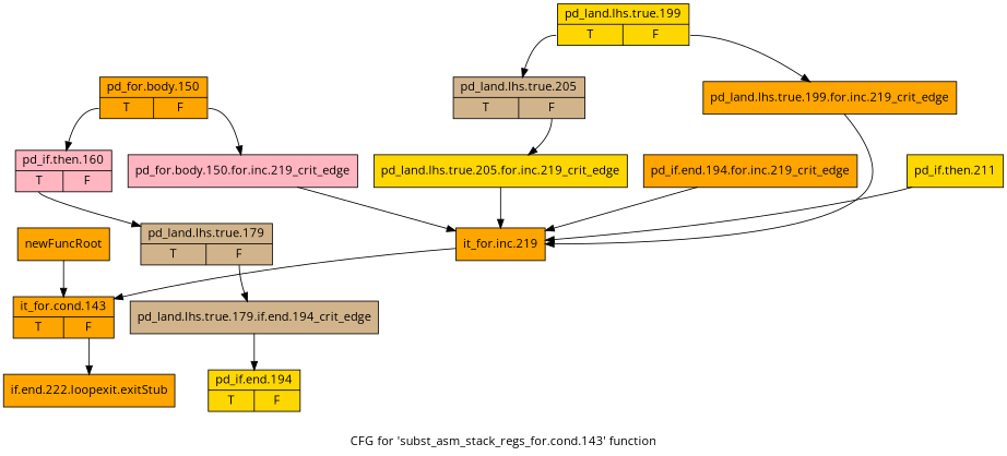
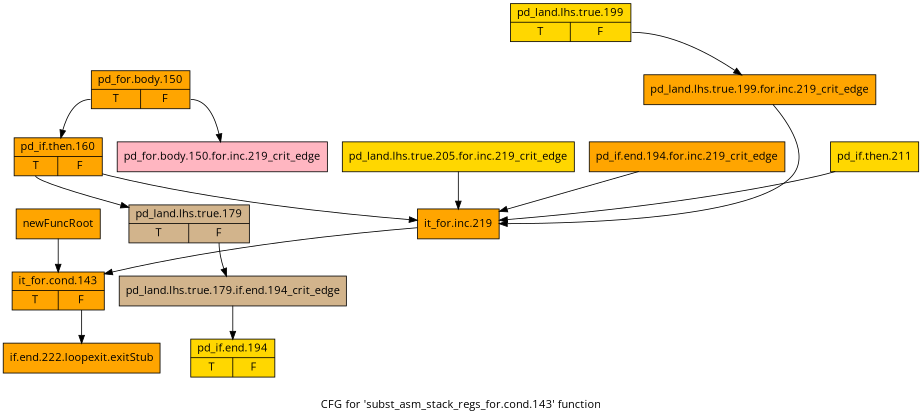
  digraph {
    fontname="Open Sans"
    label="CFG for 'subst_asm_stack_regs_for.cond.143' function"
    node [fillcolor=orange fontname="Open Sans" shape=record style=filled]
    edge [fontname="Open Sans"]
    n1 [label="{newFuncRoot}"]
    n2 [label="{it_for.cond.143|{<s0>T|<s1>F}}"]
    n3 [label="{if.end.222.loopexit.exitStub}"]
    n4 [label="{pd_for.body.150|{<s0>T|<s1>F}}"]
-   n5 [fillcolor=lightpink label="{pd_if.then.160|{<s0>T|<s1>F}}"]
+   n5 [label="{pd_if.then.160|{<s0>T|<s1>F}}"]
    n6 [fillcolor=lightpink label="{pd_for.body.150.for.inc.219_crit_edge}"]
    n7 [fillcolor=tan label="{pd_land.lhs.true.179|{<s0>T|<s1>F}}"]
    n8 [label="{it_for.inc.219}"]
    n9 [fillcolor=tan label="{pd_land.lhs.true.179.if.end.194_crit_edge}"]
    n10 [fillcolor=gold label="{pd_if.end.194|{<s0>T|<s1>F}}"]
    n11 [fillcolor=gold label="{pd_land.lhs.true.199|{<s0>T|<s1>F}}"]
-   n12 [fillcolor=tan label="{pd_land.lhs.true.205|{<s0>T|<s1>F}}"]
    n13 [label="{pd_land.lhs.true.199.for.inc.219_crit_edge}"]
    n14 [label="{pd_if.end.194.for.inc.219_crit_edge}"]
    n15 [fillcolor=gold label="{pd_land.lhs.true.205.for.inc.219_crit_edge}"]
    n16 [fillcolor=gold label="{pd_if.then.211}"]
    n1 -> n2
    n2 -> n3 [tailport=s1]
    n4 -> n5 [tailport=s0]
    n4 -> n6 [tailport=s1]
    n5 -> n7 [tailport=s0]
-   n6 -> n8
+   n5 -> n8
    n7 -> n9 [tailport=s1]
    n8 -> n2
    n9 -> n10
-   n11 -> n12 [tailport=s0]
    n11 -> n13 [tailport=s1]
-   n12 -> n15 [tailport=s1]
    n13 -> n8
    n14 -> n8
    n15 -> n8
    n16 -> n8
  }
